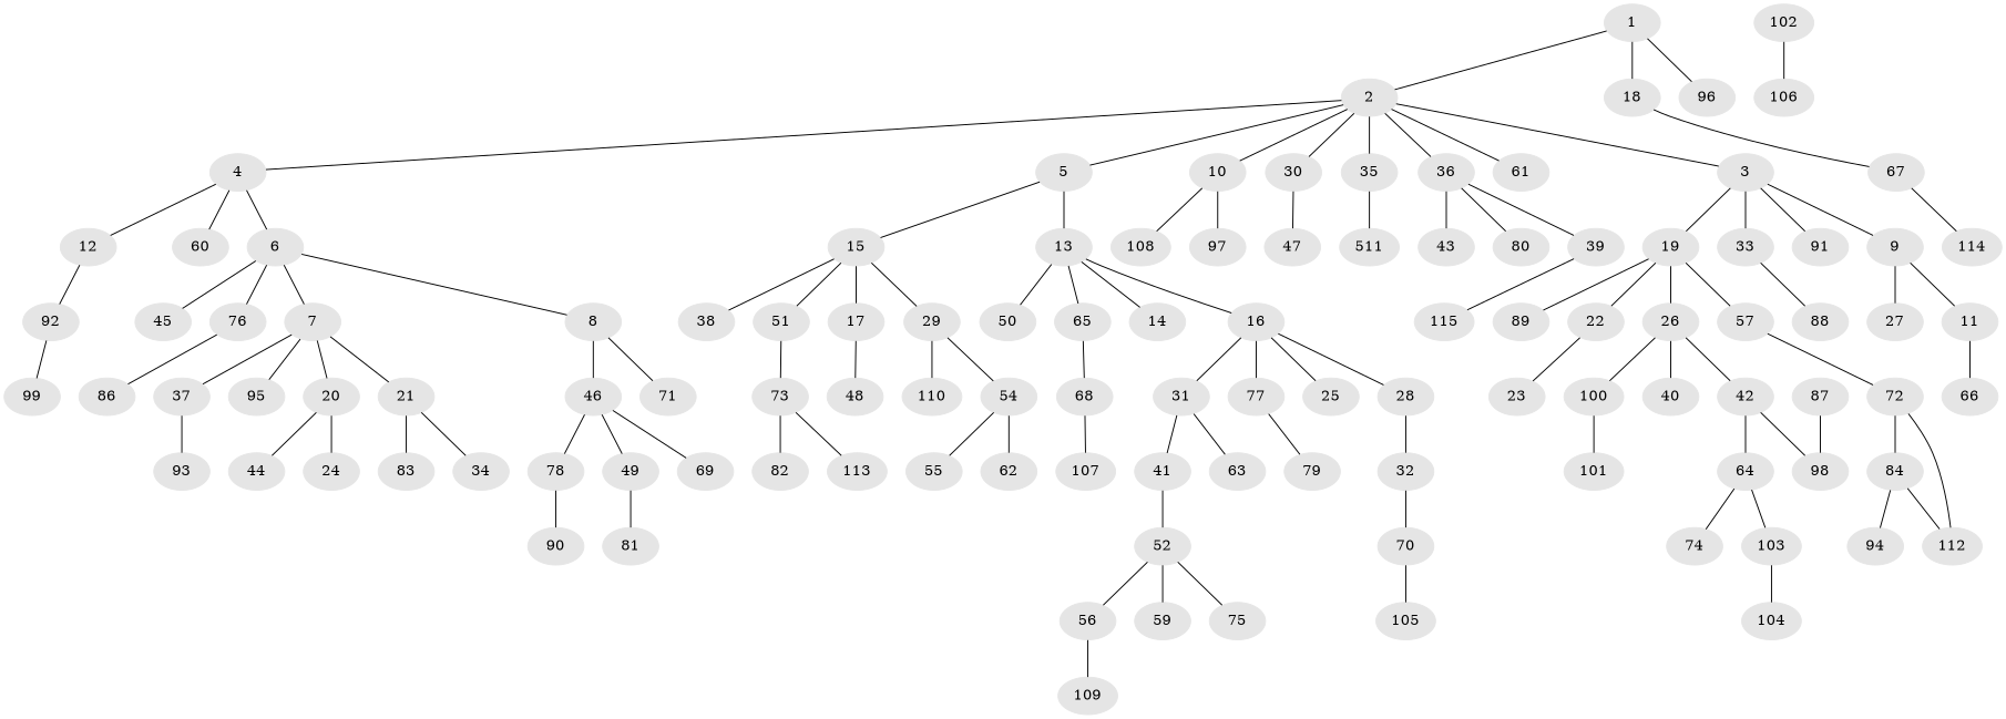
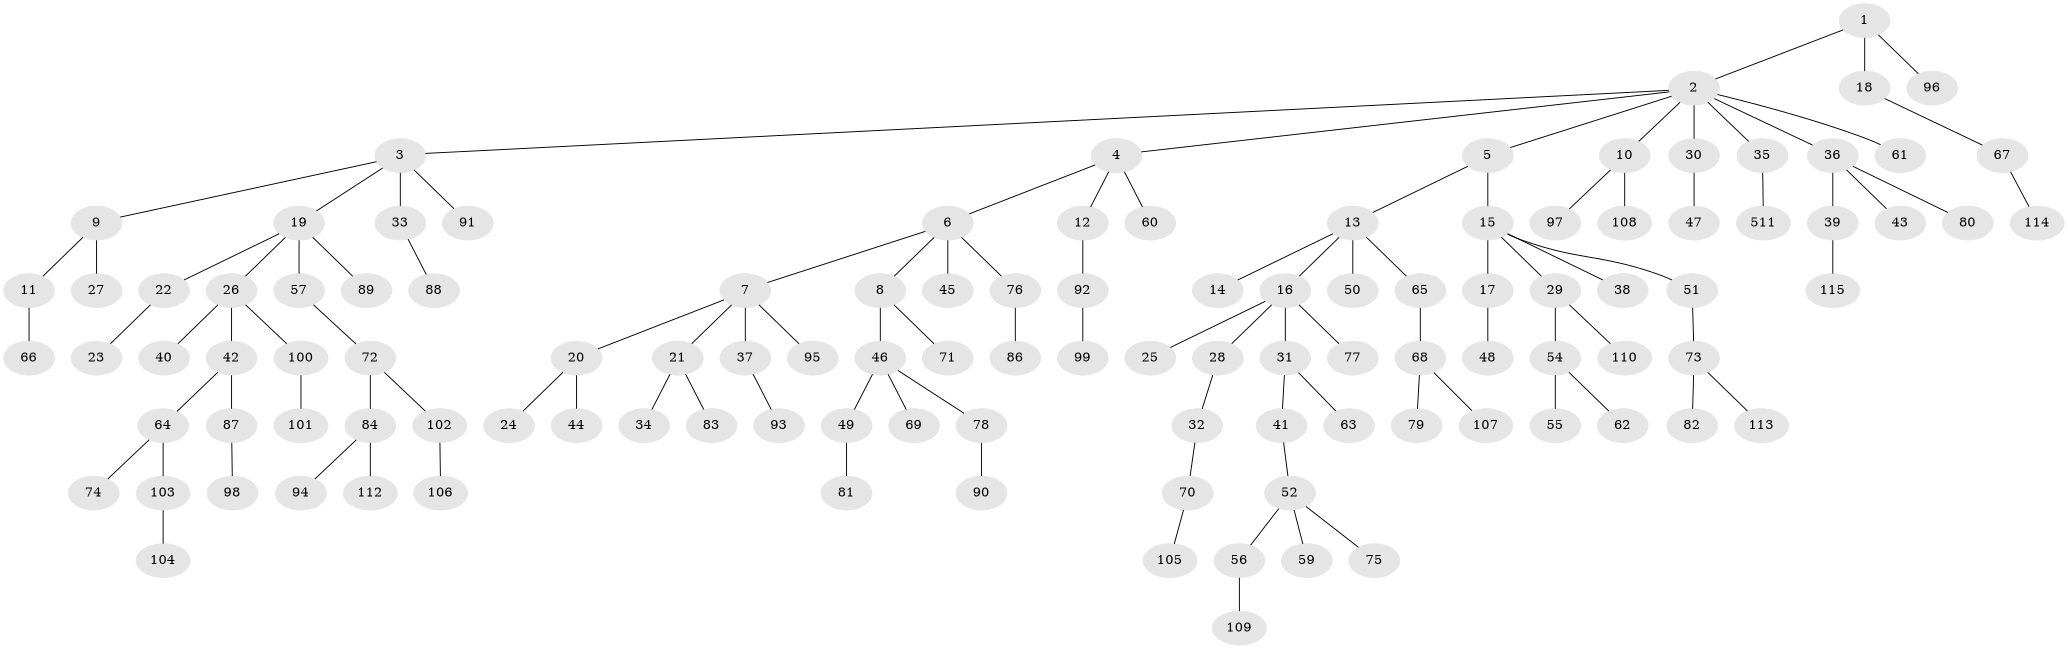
  graph {
    node [color=gray90 style=filled]
    1
    2
    18
    96
    3
    4
    5
    10
    30
    35
    36
    61
    67
    9
    19
    33
    91
    6
    12
    60
    13
    15
    97
    108
    47
    n26 [label=511]
    39
    43
    80
    11
    27
    22
    26
    57
    89
    88
    7
    8
    45
    76
    92
    14
    16
    50
    65
    17
    29
    38
    51
    20
    21
    37
    95
    46
    71
    86
    24
    44
    34
    83
    93
    49
    69
    78
    66
    99
    25
    28
    31
    77
    68
    48
    54
    110
    73
    32
    41
    63
    79
    23
    40
    42
    100
    72
    64
    87
    101
    70
    55
    62
    52
    105
    114
    115
    56
    59
    75
    74
    103
    98
    81
    90
    82
    113
    109
    84
    102
    104
    107
    94
    112
    106
    1 -- 2
    1 -- 18
    1 -- 96
    2 -- 3
    2 -- 4
    2 -- 5
    2 -- 10
    2 -- 30
    2 -- 35
    2 -- 36
    2 -- 61
    18 -- 67
    3 -- 9
    3 -- 19
    3 -- 33
    3 -- 91
    4 -- 6
    4 -- 12
    4 -- 60
    5 -- 13
    5 -- 15
    10 -- 97
    10 -- 108
    30 -- 47
    35 -- n26
    36 -- 39
    36 -- 43
    36 -- 80
    67 -- 114
    9 -- 11
    9 -- 27
    19 -- 22
    19 -- 26
    19 -- 57
    19 -- 89
    33 -- 88
    6 -- 7
    6 -- 8
    6 -- 45
    6 -- 76
    12 -- 92
    13 -- 14
    13 -- 16
    13 -- 50
    13 -- 65
    15 -- 17
    15 -- 29
    15 -- 38
    15 -- 51
    39 -- 115
    11 -- 66
    22 -- 23
    26 -- 40
    26 -- 42
    26 -- 100
    57 -- 72
    7 -- 20
    7 -- 21
    7 -- 37
    7 -- 95
    8 -- 46
    8 -- 71
    76 -- 86
    92 -- 99
    16 -- 25
    16 -- 28
    16 -- 31
    16 -- 77
    65 -- 68
    17 -- 48
    29 -- 54
    29 -- 110
    51 -- 73
    20 -- 24
    20 -- 44
    21 -- 34
    21 -- 83
    37 -- 93
    46 -- 49
    46 -- 69
    46 -- 78
    49 -- 81
    78 -- 90
    28 -- 32
    31 -- 41
    31 -- 63
-   77 -- 79
+   68 -- 79
    68 -- 107
    54 -- 55
    54 -- 62
    73 -- 82
    73 -- 113
    32 -- 70
    41 -- 52
    42 -- 64
-   42 -- 98
+   42 -- 87
    100 -- 101
    72 -- 84
-   72 -- 112
+   72 -- 102
    64 -- 74
    64 -- 103
    87 -- 98
    70 -- 105
    52 -- 56
    52 -- 59
    52 -- 75
    56 -- 109
    103 -- 104
    84 -- 94
    84 -- 112
    102 -- 106
  }
